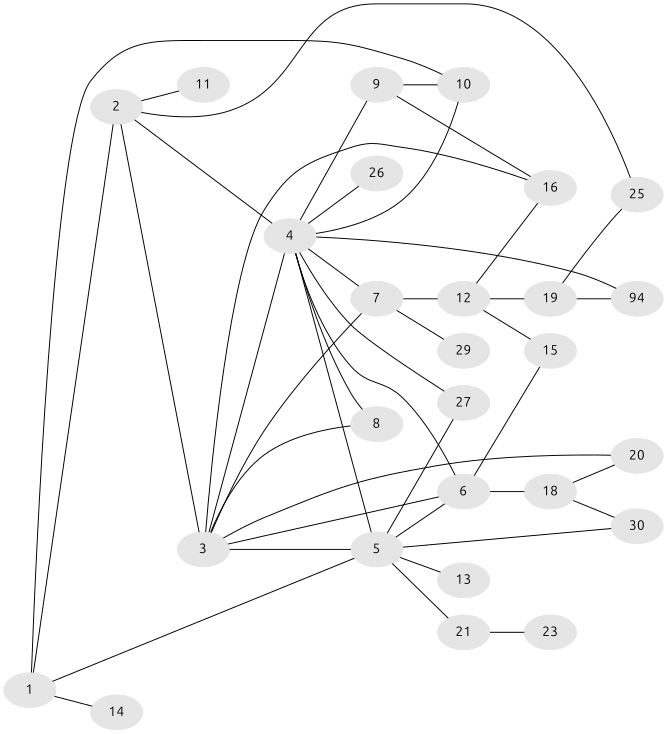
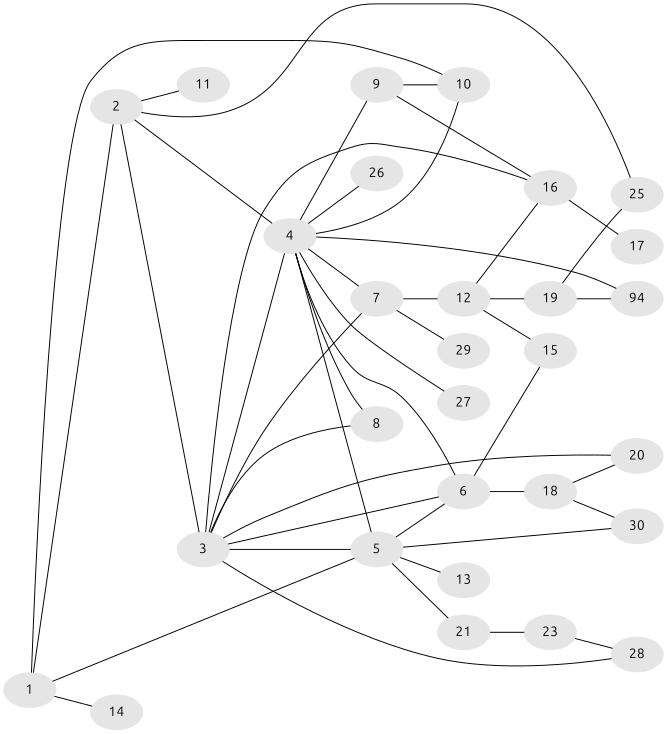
  graph {
    fontname=Ubuntu
    rankdir=LR
    node [color=gray90 fontname=Ubuntu style=filled]
    edge [fontname=Ubuntu weight=1.0]
    1
    2
    5
    10
    14
    3
    4
    11
    25
    6
    27
    13
    21
    30
    7
    8
    16
    20
+   28
    9
    n21 [label=94]
    26
    15
    18
    12
    29
+   17
    23
    19
    1 -- 2
    1 -- 5
    1 -- 10
    1 -- 14 [weight=3.0]
    2 -- 3
    2 -- 4
    2 -- 11 [weight=4.0]
    2 -- 25
    5 -- 6 [weight=2.0]
-   5 -- 27
    5 -- 13 [weight=2.0]
    5 -- 21
    5 -- 30
    3 -- 5 [weight=11.0]
    3 -- 4
    3 -- 6
    3 -- 7
    3 -- 8
    3 -- 16
    3 -- 20
+   3 -- 28
    4 -- 5
    4 -- 10 [weight=4.0]
    4 -- 6
    4 -- 27
    4 -- 7
    4 -- 8
    4 -- 9
    4 -- n21
    4 -- 26
    6 -- 15
    6 -- 18
    21 -- 23 [weight=2.0]
    7 -- 12
    7 -- 29
+   16 -- 17
    9 -- 10
    9 -- 16
    18 -- 30
    18 -- 20
    12 -- 16
    12 -- 15 [weight=2.0]
    12 -- 19
+   23 -- 28
    19 -- 25 [weight=3.0]
    19 -- n21
  }
